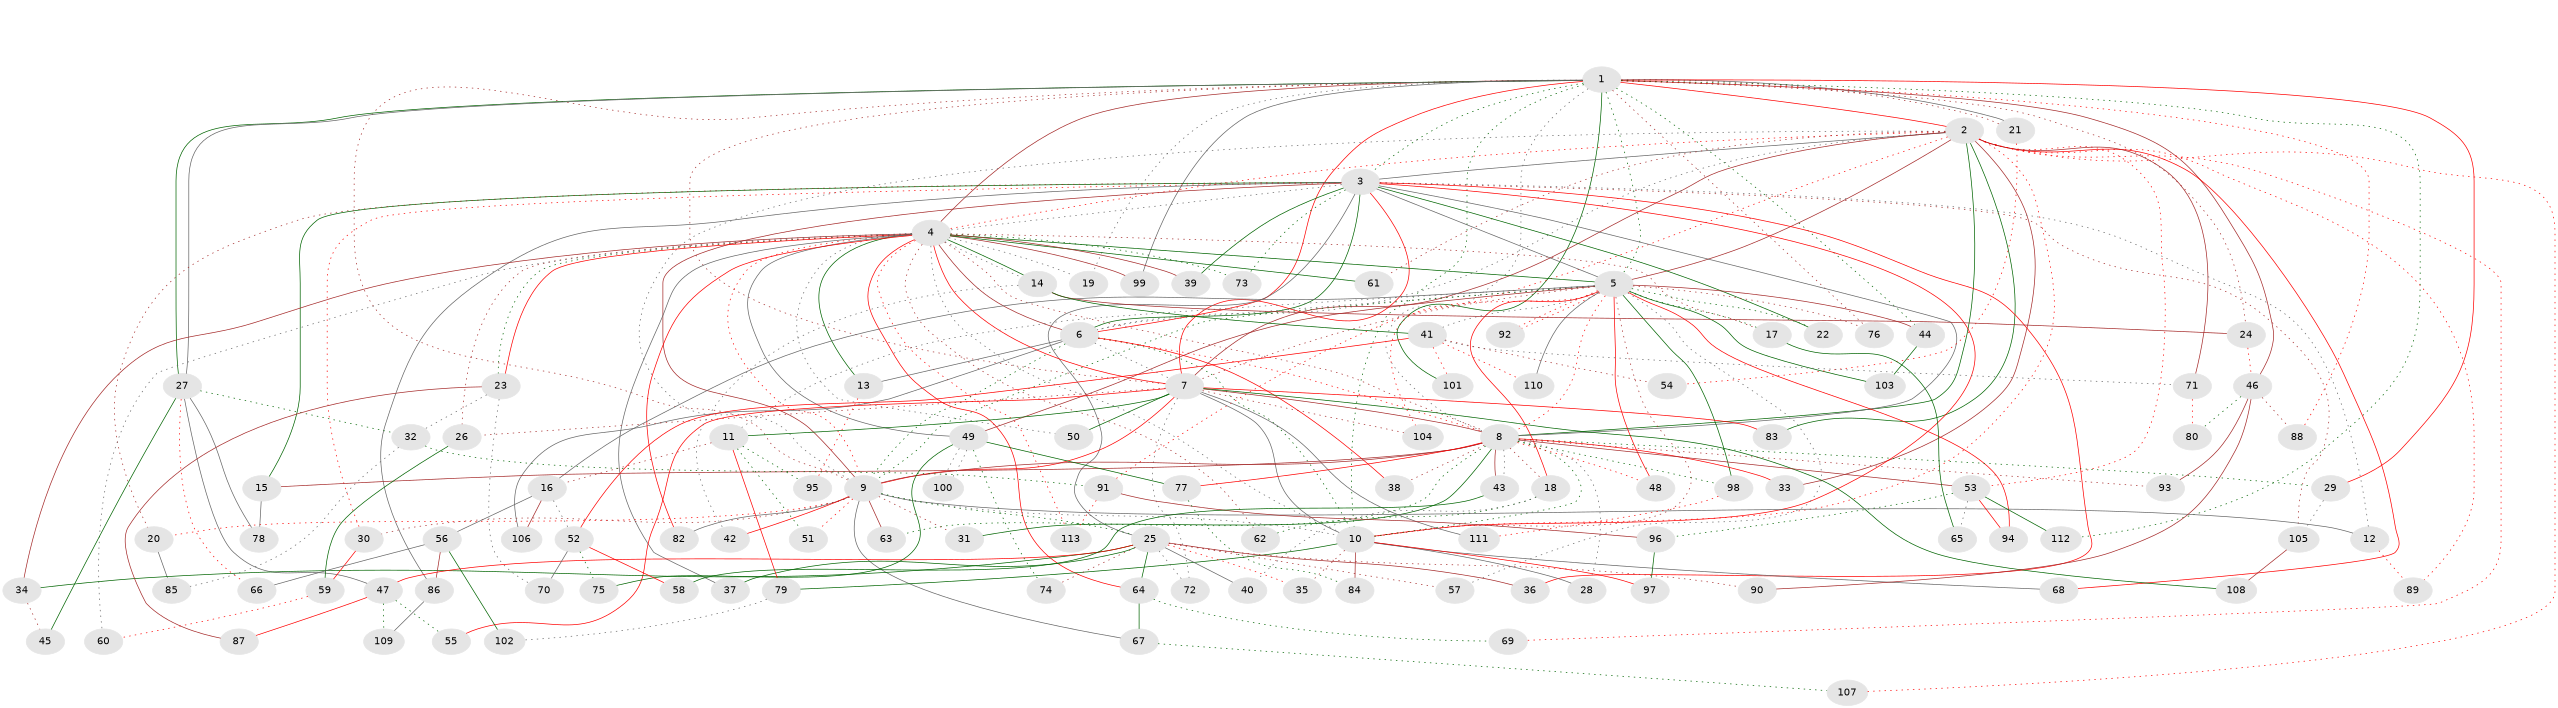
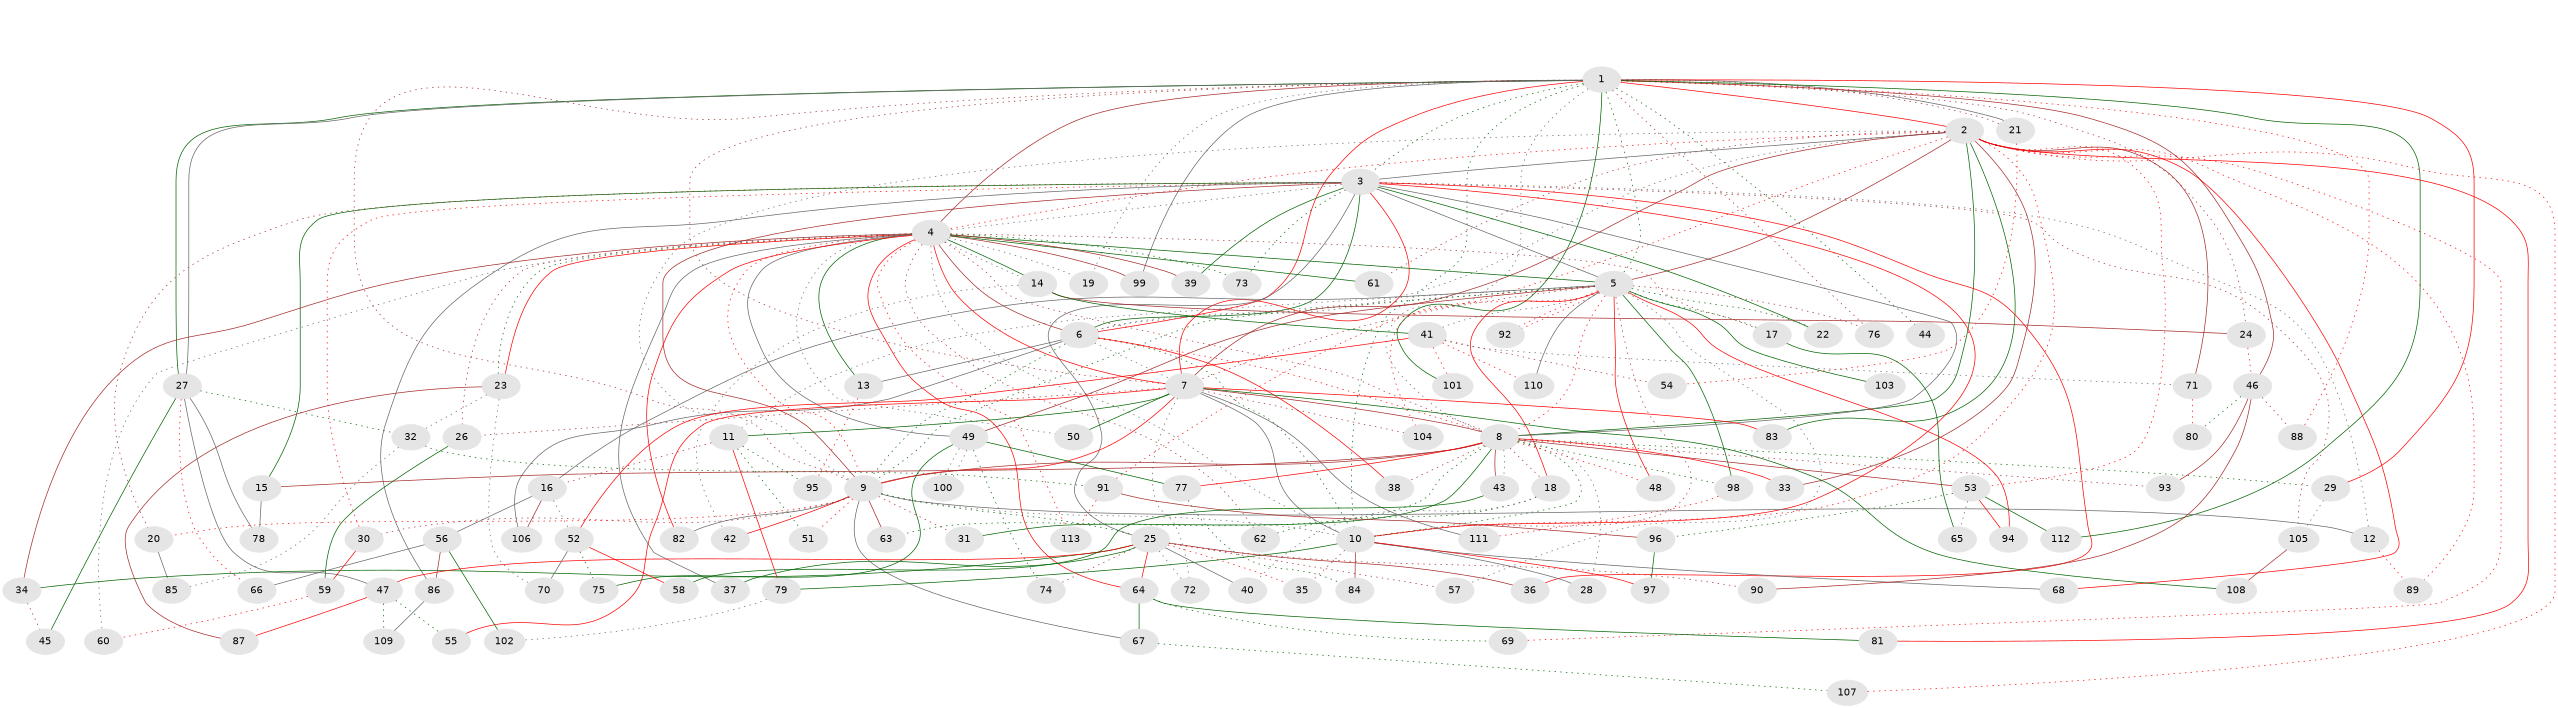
  graph {
    fontname="DejaVu Sans"
    node [color=gray90 fontname="DejaVu Sans" style=filled]
    edge [color=darkgreen fontname="DejaVu Sans" style=solid]
    1
    2
    3
    4
    5
    6
    7
    8
    9
    10
    19
    21
    24
    27
    29
    44
    46
    76
    88
    99
    101
    112
    33
    53
    61
    68
    69
    71
+   81
    83
    89
    91
    107
    12
    15
    20
    22
    25
    30
    36
    39
    73
    86
    105
    13
    14
    17
    23
    26
    34
    37
    49
    50
    60
    62
    64
    82
    113
    11
    16
    18
    41
    48
    57
    92
    94
    98
    103
    104
    110
    38
    106
    55
    72
    108
    111
    28
    31
    43
    63
    77
    93
    42
    51
    67
    35
    79
    84
    97
    54
    78
    32
    47
    45
    66
    90
    80
    65
    96
    85
    40
    74
    59
    109
    95
    70
    87
    75
    100
    52
    56
    58
    102
    1 -- 2 [color=red]
    1 -- 3 [style=dotted]
    1 -- 4 [color=brown]
    1 -- 5 [style=dotted]
    1 -- 6 [color=red]
    1 -- 7 [color=brown style=dotted]
    1 -- 8 [color=gray40 style=dotted]
    1 -- 9 [color=brown style=dotted]
    1 -- 10 [style=dotted]
    1 -- 19 [color=gray40 style=dotted]
    1 -- 21 [color=brown style=dotted]
    1 -- 21 [color=gray40]
    1 -- 24 [color=brown style=dotted]
    1 -- 27
    1 -- 27 [color=gray40]
    1 -- 29 [color=red]
    1 -- 44 [style=dotted]
    1 -- 46 [color=brown]
    1 -- 76 [color=brown style=dotted]
    1 -- 88 [color=red style=dotted]
    1 -- 99 [color=gray40]
    1 -- 101
-   1 -- 112 [style=dotted]
+   1 -- 112
    2 -- 3 [color=gray40]
    2 -- 4 [color=red style=dotted]
    2 -- 5 [color=brown]
    2 -- 6 [color=gray40 style=dotted]
    2 -- 7 [color=brown]
    2 -- 8
    2 -- 9 [color=gray40 style=dotted]
    2 -- 10 [color=red style=dotted]
    2 -- 33 [color=brown]
    2 -- 53 [color=red style=dotted]
    2 -- 61 [color=brown style=dotted]
    2 -- 68 [color=red]
    2 -- 69 [color=red style=dotted]
    2 -- 71 [color=brown]
+   2 -- 81 [color=red]
    2 -- 83
    2 -- 89 [color=red style=dotted]
    2 -- 91 [color=red style=dotted]
    2 -- 107 [color=red style=dotted]
    3 -- 4 [color=gray40 style=dotted]
    3 -- 5 [color=gray40]
    3 -- 6
    3 -- 7 [color=red]
    3 -- 8 [color=gray40]
    3 -- 9 [color=brown]
    3 -- 10 [color=red]
    3 -- 12 [color=gray40 style=dotted]
    3 -- 15
    3 -- 20 [color=brown style=dotted]
    3 -- 22
    3 -- 25 [color=gray40]
    3 -- 30 [color=red style=dotted]
    3 -- 36 [color=red]
    3 -- 39
    3 -- 73 [style=dotted]
    3 -- 86 [color=gray40]
    3 -- 105 [color=brown style=dotted]
    4 -- 5
    4 -- 6 [color=brown]
    4 -- 7 [color=red]
    4 -- 8 [color=brown style=dotted]
    4 -- 9 [color=red style=dotted]
    4 -- 10 [color=gray40 style=dotted]
    4 -- 19 [color=gray40 style=dotted]
    4 -- 99 [color=brown]
    4 -- 61
    4 -- 39 [color=brown]
    4 -- 73 [style=dotted]
    4 -- 13
    4 -- 14 [color=gray40 style=dotted]
    4 -- 14
    4 -- 17 [color=brown style=dotted]
    4 -- 23 [style=dotted]
    4 -- 23 [color=red]
    4 -- 26 [color=brown style=dotted]
    4 -- 34 [color=brown]
    4 -- 37 [color=gray40]
    4 -- 49 [color=gray40]
    4 -- 50 [color=gray40 style=dotted]
    4 -- 60 [color=gray40 style=dotted]
    4 -- 62 [color=brown style=dotted]
    4 -- 64 [color=red]
    4 -- 82 [color=red]
    4 -- 113 [color=red style=dotted]
    5 -- 6 [color=gray40 style=dotted]
    5 -- 7 [color=brown style=dotted]
    5 -- 8 [color=red style=dotted]
    5 -- 9 [style=dotted]
    5 -- 10 [color=brown style=dotted]
-   5 -- 44 [color=brown]
    5 -- 76 [color=brown style=dotted]
    5 -- 22 [style=dotted]
    5 -- 17 [style=dotted]
    5 -- 49 [color=brown]
    5 -- 11 [color=gray40 style=dotted]
    5 -- 16 [color=gray40]
    5 -- 18 [color=red]
    5 -- 41 [color=gray40 style=dotted]
    5 -- 48 [color=red]
    5 -- 57 [color=gray40 style=dotted]
    5 -- 92 [color=red style=dotted]
    5 -- 92 [color=red style=dotted]
    5 -- 94 [color=red]
    5 -- 98
    5 -- 103
    5 -- 104 [color=red style=dotted]
    5 -- 110 [color=gray40]
    6 -- 7 [color=gray40 style=dotted]
    6 -- 8 [color=red style=dotted]
    6 -- 9 [style=dotted]
    6 -- 10 [style=dotted]
    6 -- 13 [color=gray40]
    6 -- 38 [color=red]
    6 -- 106 [color=gray40]
    7 -- 8 [color=brown]
    7 -- 9 [color=red]
    7 -- 10 [color=gray40]
    7 -- 83 [color=red]
    7 -- 26 [color=brown style=dotted]
    7 -- 50
    7 -- 11
    7 -- 104 [color=brown style=dotted]
    7 -- 55 [color=red]
    7 -- 72 [color=gray40 style=dotted]
    7 -- 108
    7 -- 111 [color=gray40]
    8 -- 9 [color=brown]
    8 -- 10 [style=dotted]
    8 -- 29 [style=dotted]
    8 -- 33 [color=red]
    8 -- 53 [color=brown]
    8 -- 15 [color=brown]
    8 -- 18 [color=brown style=dotted]
    8 -- 48 [color=red style=dotted]
    8 -- 98 [style=dotted]
    8 -- 38 [color=brown style=dotted]
    8 -- 28 [color=gray40 style=dotted]
    8 -- 31
    8 -- 43 [color=brown]
    8 -- 43 [color=gray40 style=dotted]
    8 -- 63 [style=dotted]
    8 -- 77 [color=red]
    8 -- 93 [color=brown style=dotted]
    9 -- 10 [color=gray40 style=dotted]
    9 -- 12 [color=gray40]
    9 -- 20 [color=red style=dotted]
    9 -- 25 [style=dotted]
    9 -- 30 [color=brown style=dotted]
    9 -- 82 [color=gray40]
    9 -- 31 [color=brown style=dotted]
    9 -- 63 [color=brown]
    9 -- 42 [color=red]
    9 -- 51 [color=red style=dotted]
    9 -- 67 [color=gray40]
    10 -- 68 [color=gray40]
    10 -- 28 [color=gray40]
    10 -- 35 [color=brown style=dotted]
    10 -- 79
    10 -- 84 [color=brown]
    10 -- 97 [color=red]
    21 -- 54 [color=red style=dotted]
    24 -- 46 [color=red style=dotted]
    27 -- 78 [color=gray40]
    27 -- 32 [style=dotted]
    27 -- 47 [color=gray40]
    27 -- 45
    27 -- 66 [color=red style=dotted]
    29 -- 105 [color=gray40 style=dotted]
-   44 -- 103
    46 -- 88 [color=brown style=dotted]
    46 -- 93 [color=brown]
    46 -- 90 [color=brown]
    46 -- 80 [style=dotted]
    53 -- 112
    53 -- 94 [color=red]
    53 -- 65 [color=gray40 style=dotted]
    53 -- 96 [style=dotted]
    71 -- 80 [color=red style=dotted]
    91 -- 113 [color=red style=dotted]
    91 -- 96 [color=brown]
    12 -- 89 [color=red style=dotted]
    15 -- 78 [color=gray40]
    20 -- 85 [color=gray40]
    25 -- 36 [color=brown]
    25 -- 34
    25 -- 37
-   25 -- 64
+   25 -- 64 [color=red]
    25 -- 57 [color=brown style=dotted]
    25 -- 72 [color=gray40 style=dotted]
    25 -- 35 [color=red style=dotted]
    25 -- 47 [color=red]
    25 -- 90 [color=brown style=dotted]
    25 -- 40 [color=gray40]
    25 -- 74 [color=brown style=dotted]
    30 -- 59 [color=red]
    86 -- 109 [color=gray40]
    105 -- 108 [color=brown]
    13 -- 95 [color=red style=dotted]
    14 -- 24 [color=brown]
    14 -- 41
    14 -- 42 [color=gray40 style=dotted]
    17 -- 65
    23 -- 32 [color=gray40 style=dotted]
    23 -- 70 [color=gray40 style=dotted]
    23 -- 87 [color=brown]
    26 -- 59
    34 -- 45 [color=brown style=dotted]
    49 -- 77
    49 -- 74 [style=dotted]
    49 -- 75
    49 -- 100 [color=gray40 style=dotted]
    49 -- 100 [color=gray40 style=dotted]
    64 -- 69 [style=dotted]
+   64 -- 81
    64 -- 67
    11 -- 16 [color=brown style=dotted]
    11 -- 51 [style=dotted]
    11 -- 79 [color=red]
    11 -- 95 [style=dotted]
    16 -- 106 [color=brown]
    16 -- 52 [color=gray40 style=dotted]
    16 -- 56 [color=gray40]
    18 -- 62 [style=dotted]
    18 -- 40 [color=gray40 style=dotted]
    41 -- 101 [color=red style=dotted]
    41 -- 71 [color=gray40 style=dotted]
    41 -- 110 [color=red style=dotted]
    41 -- 54 [color=brown style=dotted]
    41 -- 52 [color=red]
    98 -- 111 [color=red style=dotted]
    43 -- 58
    77 -- 84 [style=dotted]
    67 -- 107 [style=dotted]
    79 -- 102 [color=gray40 style=dotted]
    32 -- 91 [style=dotted]
    32 -- 85 [color=gray40 style=dotted]
    47 -- 55 [style=dotted]
    47 -- 109 [style=dotted]
    47 -- 87 [color=red]
    96 -- 97
    59 -- 60 [color=red style=dotted]
    52 -- 70 [color=gray40]
    52 -- 75 [style=dotted]
    52 -- 58 [color=red]
    56 -- 86 [color=brown]
    56 -- 66 [color=gray40]
    56 -- 102
  }
